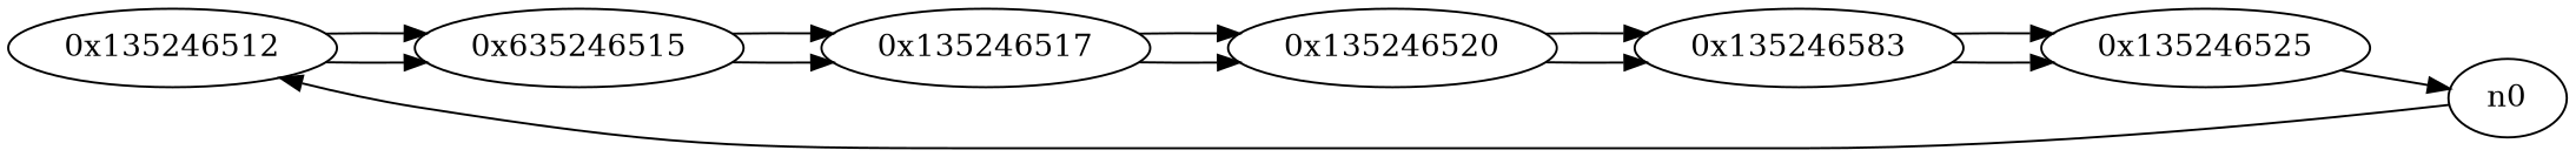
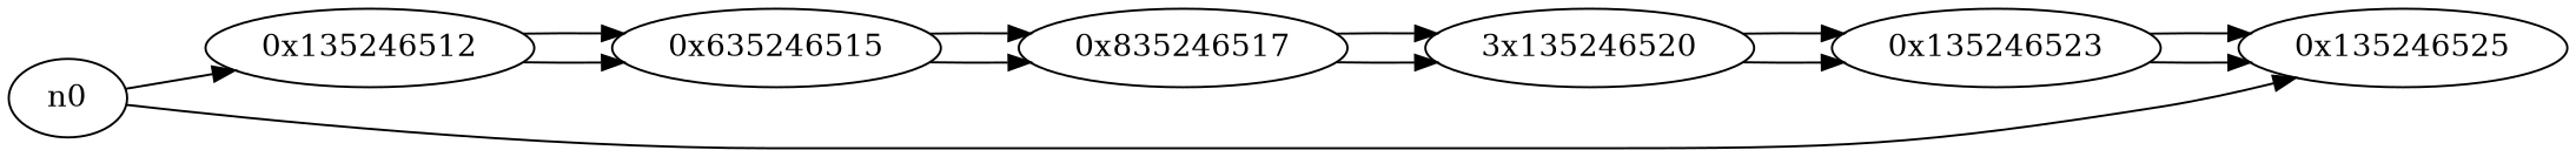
  digraph {
    rankdir=LR
    n1 [label="0x135246512"]
    n2 [label="0x635246515"]
-   n3 [label="0x135246517"]
-   n4 [label="0x135246520"]
-   n5 [label="0x135246583"]
+   n3 [label="0x835246517"]
+   n4 [label="3x135246520"]
+   n5 [label="0x135246523"]
    n6 [label="0x135246525"]
    n0
    n1 -> n2
    n1 -> n2
    n2 -> n3
    n2 -> n3
    n3 -> n4
    n3 -> n4
    n4 -> n5
    n4 -> n5
    n5 -> n6
    n5 -> n6
-   n6 -> n0
+   n0 -> n6
    n0 -> n1
  }
